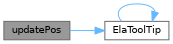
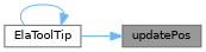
  digraph {
    rankdir=LR
    node [fontname=Helvetica fontsize=10 shape=box style=filled]
    edge [color=steelblue1 fontname=Helvetica fontsize=10 labelfontname=Helvetica labelfontsize=10 style=solid]
    n1 [color=gray40 fillcolor=grey60 fontcolor=black height=0.2 label=updatePos width=0.4]
    n2 [color=grey40 fillcolor=white height=0.2 label=ElaToolTip width=0.4]
-   n1 -> n2
+   n2 -> n1
    n2 -> n2
  }
